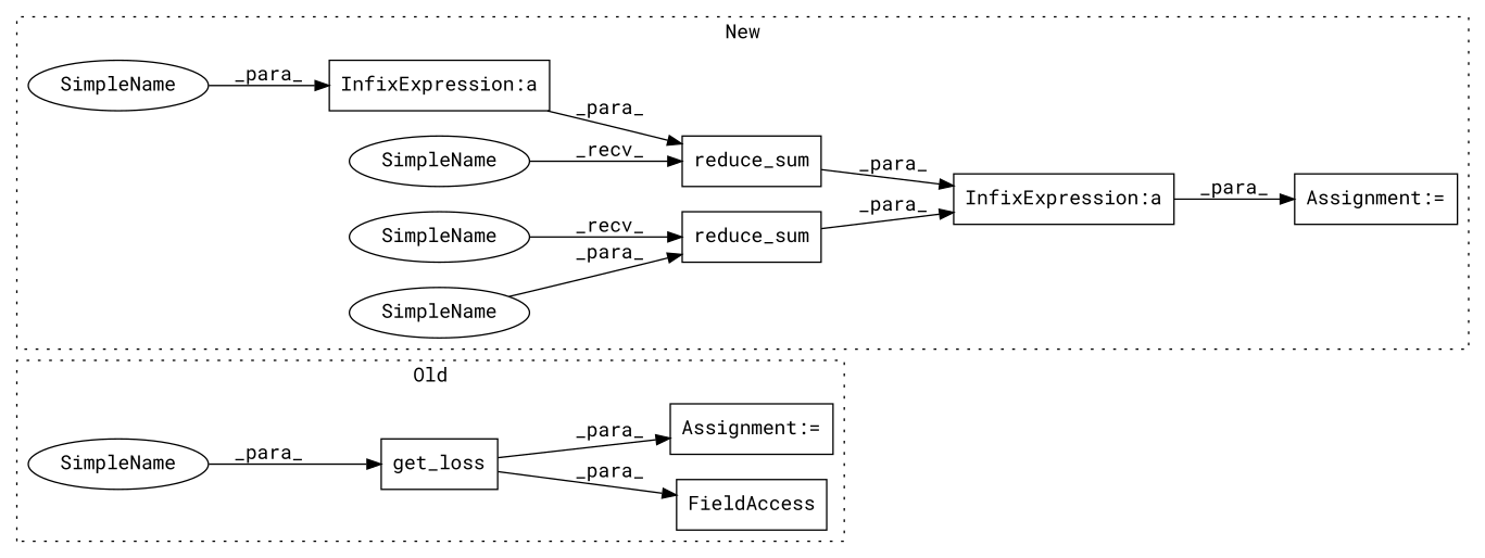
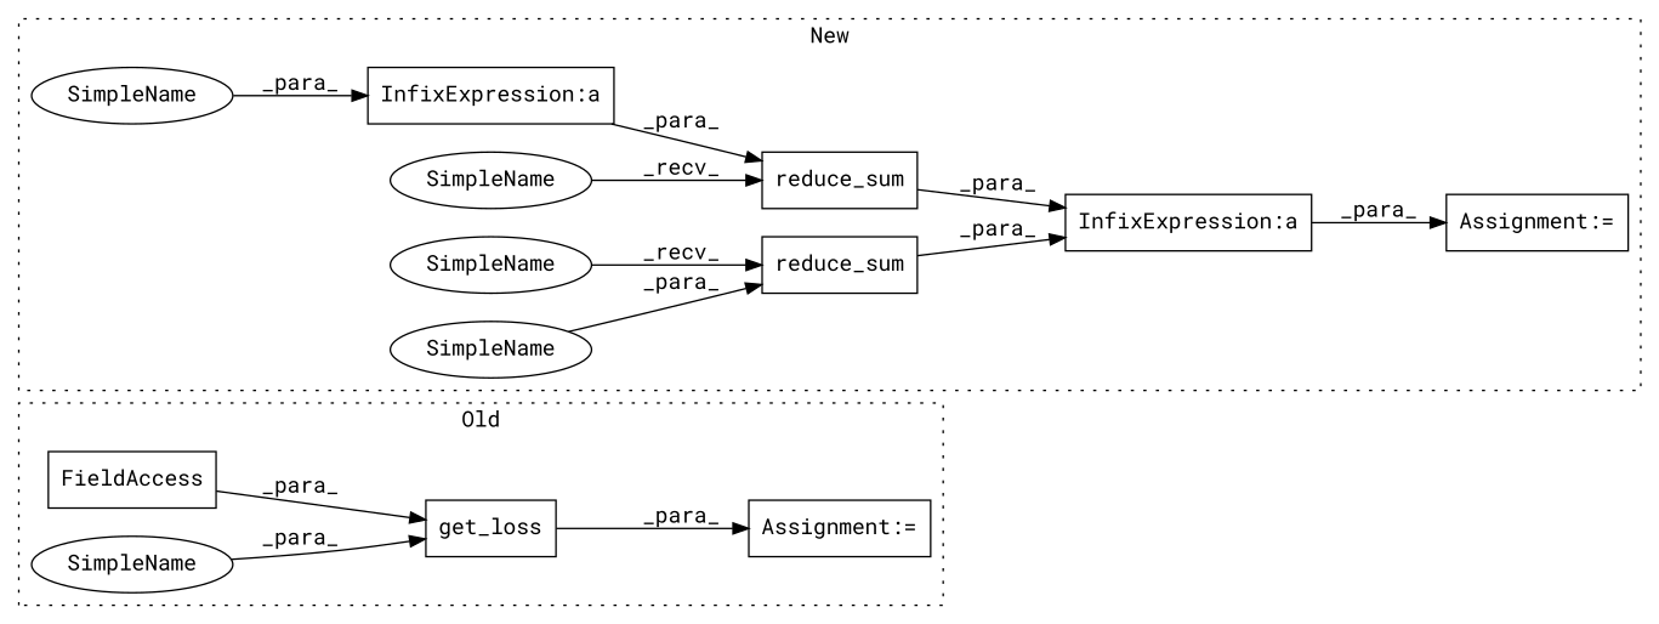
  digraph {
    rankdir=LR
    fontname="Roboto Mono"
    node [a=42 l=8 s=4647 shape=box fontname="Roboto Mono"]
    edge [fontname="Roboto Mono"]
    n1 [a=32 l="9,1" label=get_loss s="4619,4655"]
    n2 [a=22 label=FieldAccess s=4628]
    n3 [a=7 l=1 label="Assignment:=" s=4618]
    n4 [label=SimpleName shape=ellipse]
    n5 [a=32 l="11,1" label=reduce_sum s="4597,4621"]
    n6 [a=27 l=3 label="InfixExpression:a" s=4610]
    n7 [a=27 l=3 label="InfixExpression:a" s=4622]
    n8 [a=32 l="11,1" label=reduce_sum s="4636,4655"]
    n9 [a=7 l=1 label="Assignment:=" s=4584]
    n10 [label=SimpleName s=4613 shape=ellipse]
    n11 [label=SimpleName shape=ellipse]
    n12 [l=10 label=SimpleName s=4586 shape=ellipse]
    n13 [l=10 label=SimpleName s=4625 shape=ellipse]
    subgraph cluster_1 {
      label=Old
      style=dotted
      n1
      n2
      n3
      n4
    }
    subgraph cluster_2 {
      label=New
      style=dotted
      n5
      n6
      n7
      n8
      n9
      n10
      n11
      n12
      n13
    }
    n1 -> n3 [label=_para_]
-   n1 -> n2 [label=_para_]
+   n2 -> n1 [label=_para_]
    n4 -> n1 [label=_para_]
    n5 -> n7 [label=_para_]
    n6 -> n5 [label=_para_]
    n7 -> n9 [label=_para_]
    n8 -> n7 [label=_para_]
    n10 -> n6 [label=_para_]
    n11 -> n8 [label=_para_]
    n12 -> n5 [label=_recv_]
    n13 -> n8 [label=_recv_]
  }
